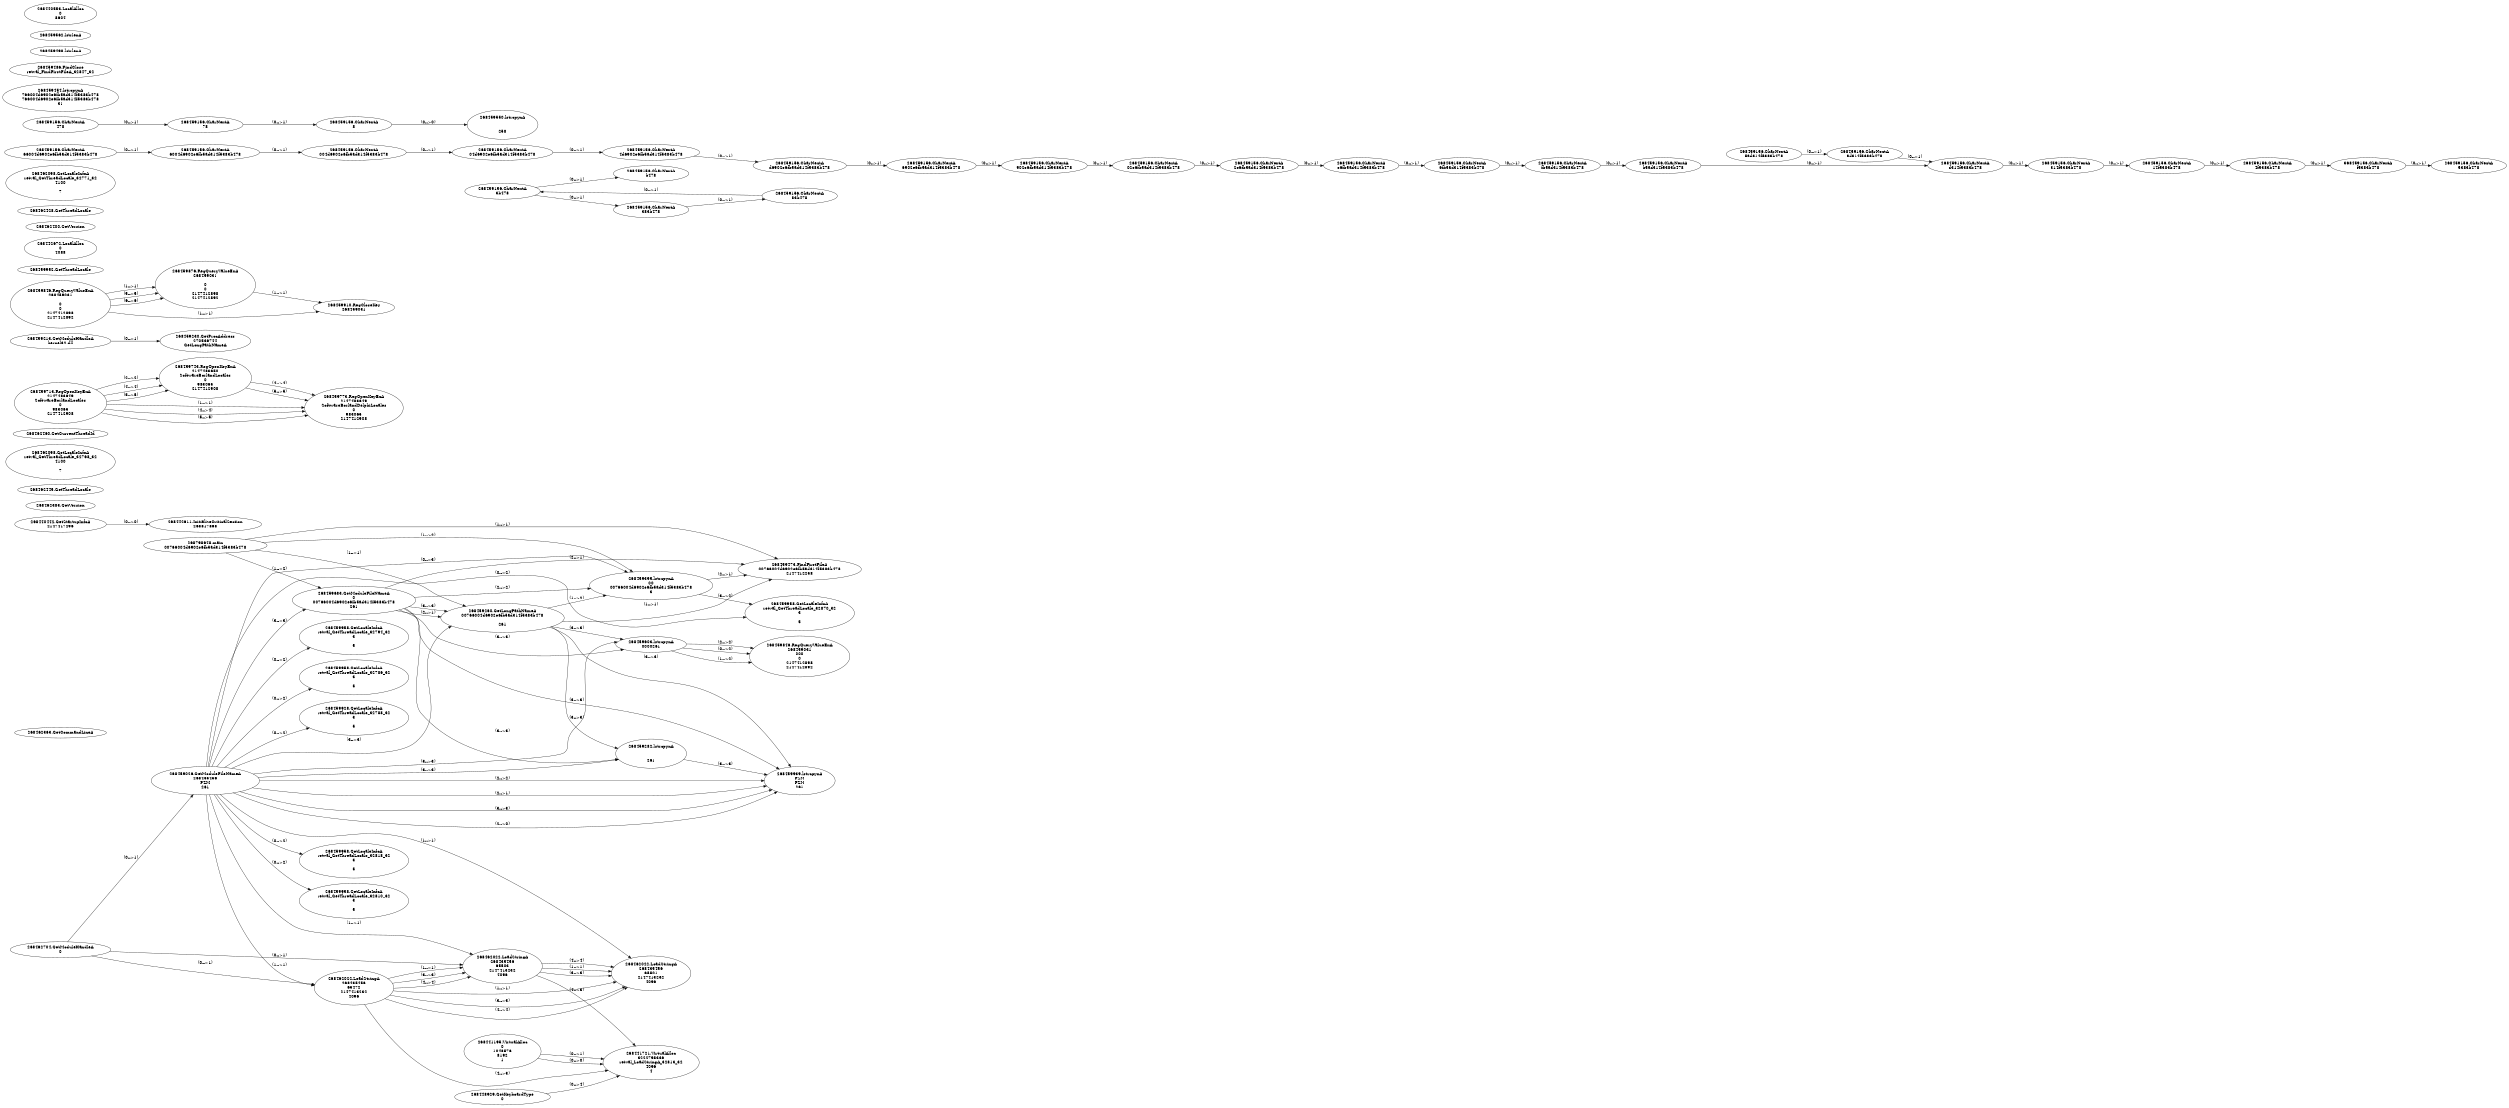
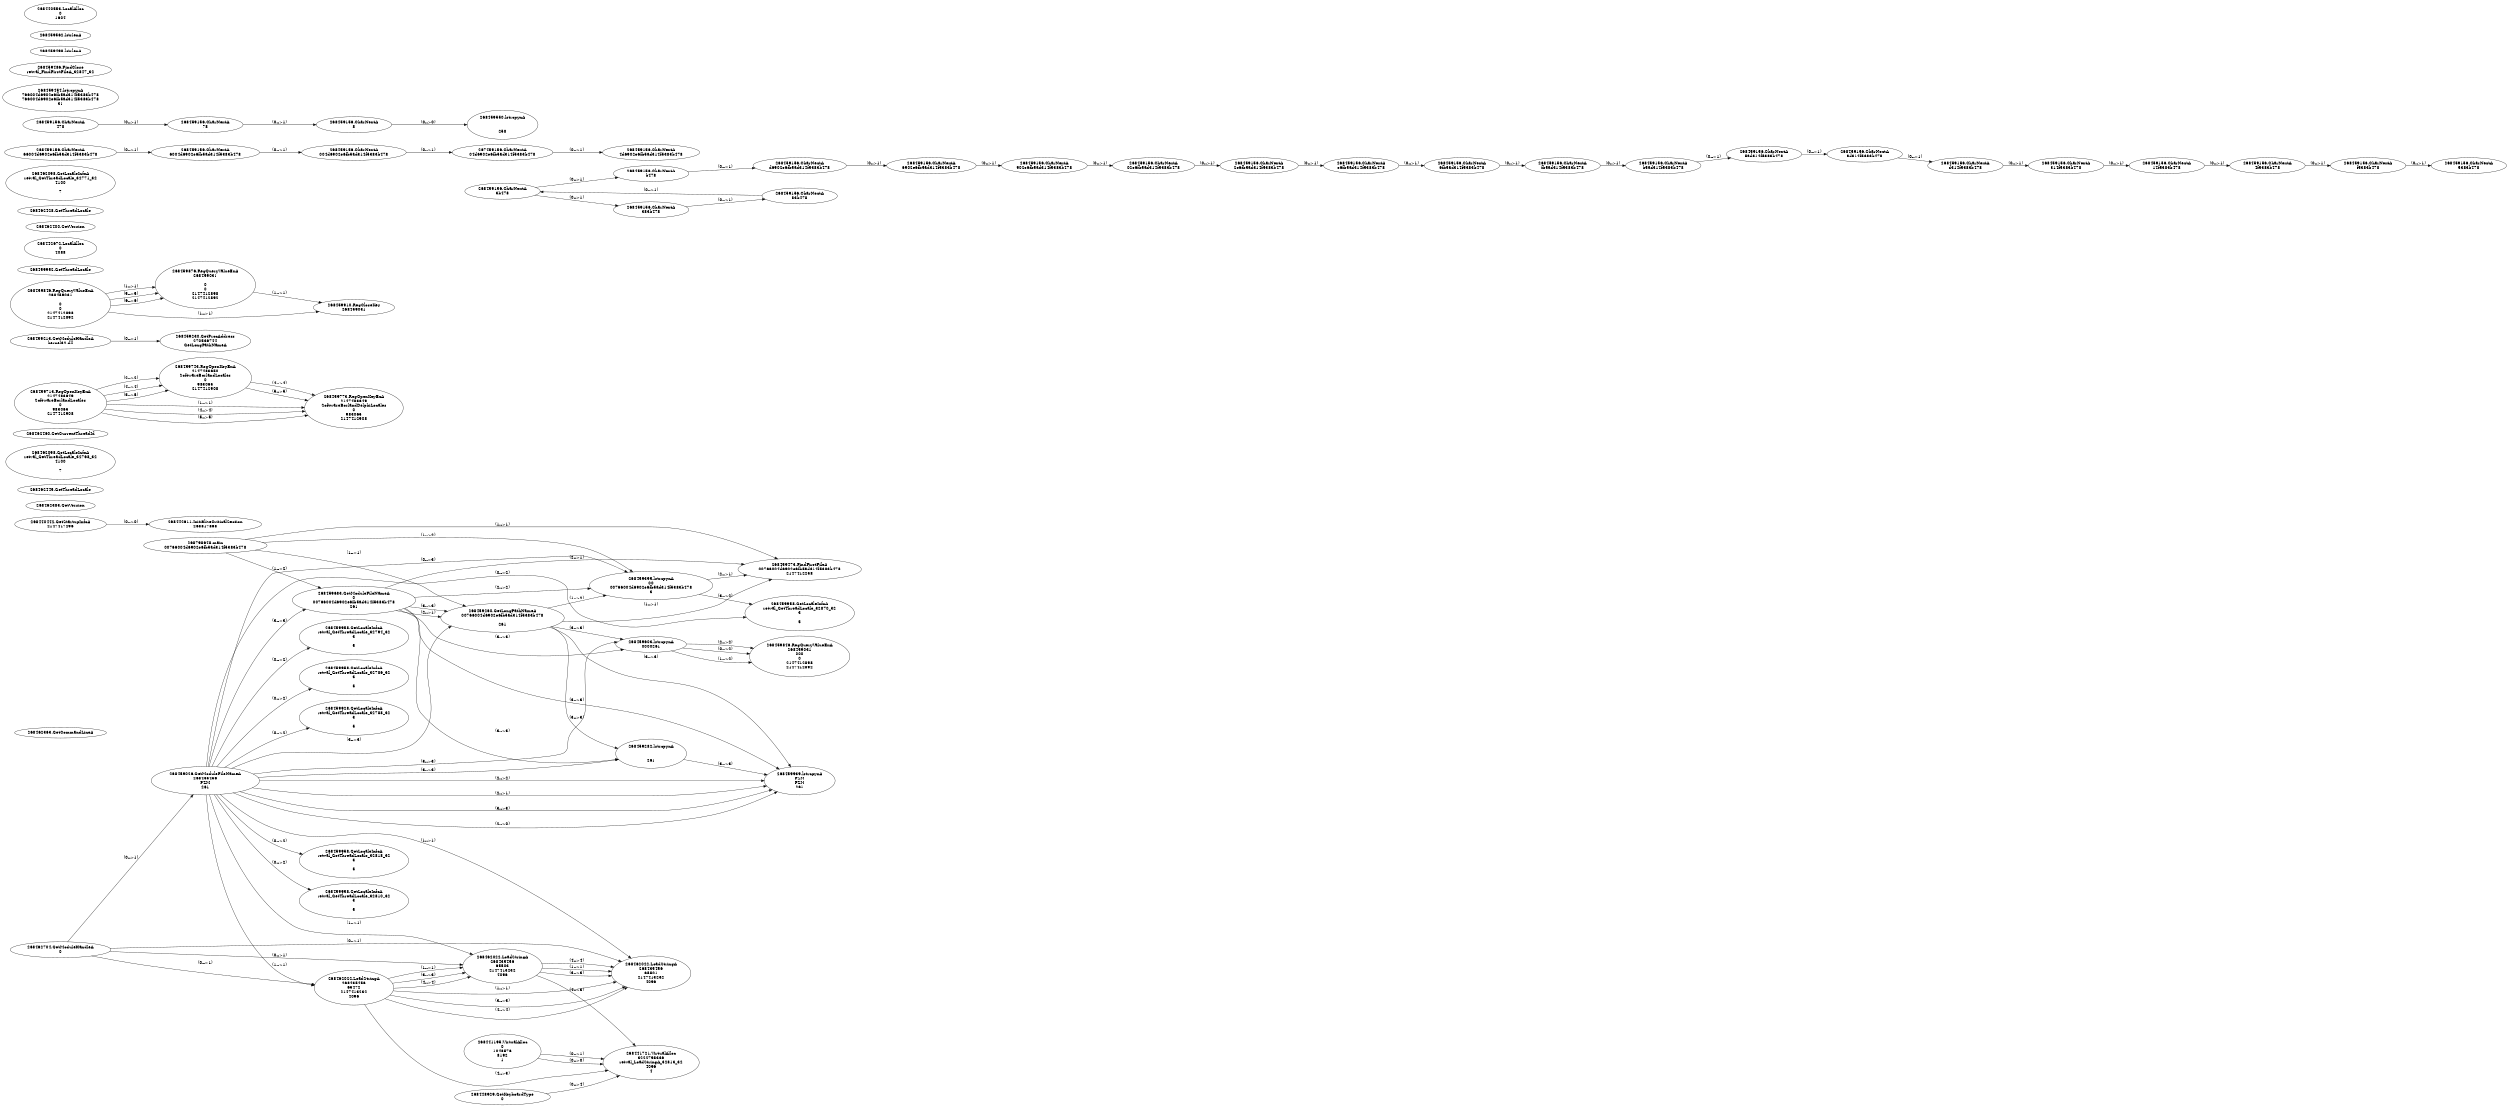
  digraph {
    rankdir=LR
    n1 [label="268798648.main\n00766004d6902e6fb5ad314f5383b478"]
    n2 [label="268459683.GetModuleFileNameA\n0\n00766004d6902e6fb5ad314f5383b478\n261"]
    n3 [label="268459260.GetLongPathNameA\n00766004d6902e6fb5ad314f5383b478\n\n261"]
    n4 [label="268459395.lstrcpynA\n00\n00766004d6902e6fb5ad314f5383b478\n3"]
    n5 [label="268459473.FindFirstFileA\n00766004d6902e6fb5ad314f5383b478\n2147412258"]
    n6 [label="268459282.lstrcpynA\n\n\n261"]
    n7 [label="268459939.lstrcpynA\nPZM\nPZM\n261"]
    n8 [label="268459603.lstrcpynA\n0000261"]
    n9 [label="268459958.GetLocaleInfoA\nretval_GetThreadLocale_32870_32\n3\n\n5"]
    n10 [label="268462704.GetModuleHandleA\n0"]
    n11 [label="268459026.GetModuleFileNameA\n268435456\nPZM\n261"]
    n12 [label="268462022.LoadStringA\n268435456\n65472\n2147413232\n4096"]
    n13 [label="268462022.LoadStringA\n268435456\n65503\n2147413232\n4096"]
    n14 [label="268462022.LoadStringA\n268435456\n65501\n2147413232\n4096"]
    n15 [label="268459958.GetLocaleInfoA\nretval_GetThreadLocale_32818_32\n3\n\n5"]
    n16 [label="268459958.GetLocaleInfoA\nretval_GetThreadLocale_32810_32\n3\n\n5"]
    n17 [label="268459958.GetLocaleInfoA\nretval_GetThreadLocale_32794_32\n3\n\n5"]
    n18 [label="268459958.GetLocaleInfoA\nretval_GetThreadLocale_32786_32\n3\n\n5"]
    n19 [label="268459928.GetLocaleInfoA\nretval_GetThreadLocale_32788_32\n3\n\n5"]
    n20 [label="268441721.VirtualAlloc\n3222798336\nretval_LoadStringA_32813_32\n4096\n4"]
    n21 [label="268448929.GetKeyboardType\n0"]
    n22 [label="268462363.GetCommandLineA\n"]
    n23 [label="268440442.GetStartupInfoA\n2147417296"]
    n24 [label="268442611.InitializeCriticalSection\n268817868"]
    n25 [label="268462383.GetVersion\n"]
    n26 [label="268462445.GetThreadLocale\n"]
    n27 [label="268462098.GetLocaleInfoA\nretval_GetThreadLocale_32768_32\n4100\n\n7"]
    n28 [label="268462460.GetCurrentThreadId\n"]
    n29 [label="268459846.RegQueryValueExA\n268459031\n000\n0\n2147412898\n2147412892"]
    n30 [label="268459713.RegOpenKeyExA\n2147483649\nSoftware\Borland\Locales\n0\n983065\n2147412908"]
    n31 [label="268459743.RegOpenKeyExA\n2147483650\nSoftware\Borland\Locales\n0\n983065\n2147412908"]
    n32 [label="268459773.RegOpenKeyExA\n2147483649\nSoftware\Borland\Delphi\Locales\n0\n983065\n2147412908"]
    n33 [label="268459213.GetModuleHandleA\nkernel32.dll"]
    n34 [label="268459230.GetProcAddress\n270536744\nGetLongPathNameA"]
    n35 [label="268459846.RegQueryValueExA\n268459031\n\n0\n0\n2147412898\n2147412892"]
    n36 [label="268459876.RegQueryValueExA\n268459031\n\n0\n0\n2147412898\n2147412892"]
    n37 [label="268459910.RegCloseKey\n268459031"]
    n38 [label="268459952.GetThreadLocale\n"]
    n39 [label="268442672.LocalAlloc\n0\n4088"]
    n40 [label="268462400.GetVersion\n"]
    n41 [label="268462428.GetThreadLocale\n"]
    n42 [label="268462098.GetLocaleInfoA\nretval_GetThreadLocale_32771_32\n4100\n\n7"]
    n43 [label="268459156.CharNextA\n66004d6902e6fb5ad314f5383b478"]
    n44 [label="268459156.CharNextA\n6004d6902e6fb5ad314f5383b478"]
    n45 [label="268459156.CharNextA\n004d6902e6fb5ad314f5383b478"]
-   n46 [label="268459156.CharNextA\n04d6902e6fb5ad314f5383b478"]
+   n46 [label="267459156.CharNextA\n04d6902e6fb5ad314f5383b478"]
    n47 [label="268459156.CharNextA\n4d6902e6fb5ad314f5383b478"]
    n48 [label="268459156.CharNextA\nd6902e6fb5ad314f5383b478"]
    n49 [label="268459156.CharNextA\n6902e6fb5ad314f5383b478"]
    n50 [label="268459156.CharNextA\n902e6fb5ad314f5383b478"]
    n51 [label="268459156.CharNextA\n02e6fb5ad314f5383b478"]
    n52 [label="268459156.CharNextA\n2e6fb5ad314f5383b478"]
    n53 [label="268459156.CharNextA\ne6fb5ad314f5383b478"]
    n54 [label="268459156.CharNextA\n6fb5ad314f5383b478"]
    n55 [label="268459156.CharNextA\nfb5ad314f5383b478"]
    n56 [label="268459156.CharNextA\nb5ad314f5383b478"]
    n57 [label="268459156.CharNextA\n5ad314f5383b478"]
    n58 [label="268459156.CharNextA\nad314f5383b478"]
    n59 [label="268459156.CharNextA\nd314f5383b478"]
    n60 [label="268459156.CharNextA\n314f5383b478"]
    n61 [label="268459156.CharNextA\n14f5383b478"]
    n62 [label="268459156.CharNextA\n4f5383b478"]
-   n63 [label="368459156.CharNextA\nf5383b478"]
+   n63 [label="268459156.CharNextA\nf5383b478"]
    n64 [label="268459156.CharNextA\n5383b478"]
    n65 [label="268459156.CharNextA\n383b478"]
    n66 [label="268459156.CharNextA\n83b478"]
    n67 [label="268459156.CharNextA\n3b478"]
    n68 [label="268459156.CharNextA\nb478"]
    n69 [label="268459156.CharNextA\n478"]
    n70 [label="268459156.CharNextA\n78"]
    n71 [label="268459156.CharNextA\n8"]
    n72 [label="268459550.lstrcpynA\n\n\n258"]
    n73 [label="268459454.lstrcpynA\n766004d6902e6fb5ad314f5383b478\n766004d6902e6fb5ad314f5383b478\n31"]
    n74 [label="268459486.FindClose\nretval_FindFirstFileA_32847_32"]
    n75 [label="268459498.lstrlenA\n"]
    n76 [label="268459562.lstrlenA\n"]
    n77 [label="268441195.VirtualAlloc\n0\n1048576\n8192\n1"]
-   n78 [label="268440553.LocalAlloc\n0\n8604"]
+   n78 [label="268440553.LocalAlloc\n0\n1604"]
    n1 -> n2 [label="(1-->2)"]
    n1 -> n3 [label="(1-->1)"]
    n1 -> n4 [label="(1-->2)"]
    n1 -> n5 [label="(1-->1)"]
    n2 -> n3 [label="(2-->1)"]
    n2 -> n3 [label="(3-->3)"]
    n2 -> n4 [label="(2-->2)"]
    n2 -> n5 [label="(2-->1)"]
    n2 -> n6 [label="(3-->3)"]
    n2 -> n7 [label="(3-->3)"]
    n2 -> n8 [label="(3-->3)"]
    n3 -> n4 [label="(1-->2)"]
    n3 -> n5 [label="(1-->1)"]
    n3 -> n6 [label="(3-->3)"]
    n3 -> n7 [label="(3-->3)"]
    n3 -> n8 [label="(3-->3)"]
    n4 -> n5 [label="(2-->1)"]
    n4 -> n9 [label="(3-->2)"]
    n6 -> n7 [label="(3-->3)"]
    n8 -> n29 [label="(1-->2)"]
    n8 -> n29 [label="(2-->2)"]
    n8 -> n29 [label="(0-->2)"]
    n10 -> n11 [label="(0-->1)"]
    n10 -> n12 [label="(0-->1)"]
    n10 -> n13 [label="(0-->1)"]
+   n10 -> n14 [label="(0-->1)"]
    n11 -> n2 [label="(3-->3)"]
    n11 -> n3 [label="(3-->3)"]
    n11 -> n4 [label="(0-->3)"]
    n11 -> n6 [label="(3-->3)"]
    n11 -> n7 [label="(2-->1)"]
    n11 -> n7 [label="(2-->2)"]
    n11 -> n7 [label="(3-->3)"]
    n11 -> n7 [label="(2-->0)"]
    n11 -> n8 [label="(3-->3)"]
    n11 -> n9 [label="(0-->2)"]
    n11 -> n12 [label="(1-->1)"]
    n11 -> n13 [label="(1-->1)"]
    n11 -> n14 [label="(1-->1)"]
    n11 -> n15 [label="(0-->2)"]
    n11 -> n16 [label="(0-->2)"]
    n11 -> n17 [label="(0-->2)"]
    n11 -> n18 [label="(0-->2)"]
    n11 -> n19 [label="(0-->2)"]
    n12 -> n13 [label="(1-->1)"]
    n12 -> n13 [label="(3-->3)"]
    n12 -> n13 [label="(4-->4)"]
    n12 -> n14 [label="(1-->1)"]
    n12 -> n14 [label="(3-->3)"]
    n12 -> n14 [label="(4-->4)"]
    n12 -> n20 [label="(4-->3)"]
    n13 -> n14 [label="(1-->1)"]
    n13 -> n14 [label="(3-->3)"]
    n13 -> n14 [label="(4-->4)"]
    n13 -> n20 [label="(4-->3)"]
    n21 -> n20 [label="(0-->4)"]
    n23 -> n24 [label="(0-->0)"]
    n30 -> n31 [label="(2-->2)"]
    n30 -> n31 [label="(4-->4)"]
    n30 -> n31 [label="(5-->5)"]
    n30 -> n32 [label="(1-->1)"]
    n30 -> n32 [label="(4-->4)"]
    n30 -> n32 [label="(5-->5)"]
    n31 -> n32 [label="(4-->4)"]
    n31 -> n32 [label="(5-->5)"]
    n33 -> n34 [label="(0-->1)"]
    n35 -> n36 [label="(1-->1)"]
    n35 -> n36 [label="(5-->5)"]
    n35 -> n36 [label="(6-->6)"]
    n35 -> n37 [label="(1-->1)"]
    n36 -> n37 [label="(1-->1)"]
    n43 -> n44 [label="(0-->1)"]
    n44 -> n45 [label="(0-->1)"]
    n45 -> n46 [label="(0-->1)"]
    n46 -> n47 [label="(0-->1)"]
-   n47 -> n48 [label="(0-->1)"]
+   n68 -> n48 [label="(0-->1)"]
    n48 -> n49 [label="(0-->1)"]
    n49 -> n50 [label="(0-->1)"]
    n50 -> n51 [label="(0-->1)"]
    n51 -> n52 [label="(0-->1)"]
    n52 -> n53 [label="(0-->1)"]
    n53 -> n54 [label="(0-->1)"]
    n54 -> n55 [label="(0-->1)"]
    n55 -> n56 [label="(0-->1)"]
-   n56 -> n59 [label="(0-->1)"]
+   n56 -> n57 [label="(0-->1)"]
    n57 -> n58 [label="(0-->1)"]
    n58 -> n59 [label="(0-->1)"]
    n59 -> n60 [label="(0-->1)"]
    n60 -> n61 [label="(0-->1)"]
    n61 -> n62 [label="(0-->1)"]
    n62 -> n63 [label="(0-->1)"]
    n63 -> n64 [label="(0-->1)"]
    n65 -> n66 [label="(0-->1)"]
    n66 -> n67 [label="(0-->1)"]
    n67 -> n65 [label="(0-->1)"]
    n67 -> n68 [label="(0-->1)"]
    n69 -> n70 [label="(0-->1)"]
    n70 -> n71 [label="(0-->1)"]
    n71 -> n72 [label="(0-->0)"]
    n77 -> n20 [label="(0-->1)"]
    n77 -> n20 [label="(0-->0)"]
  }
